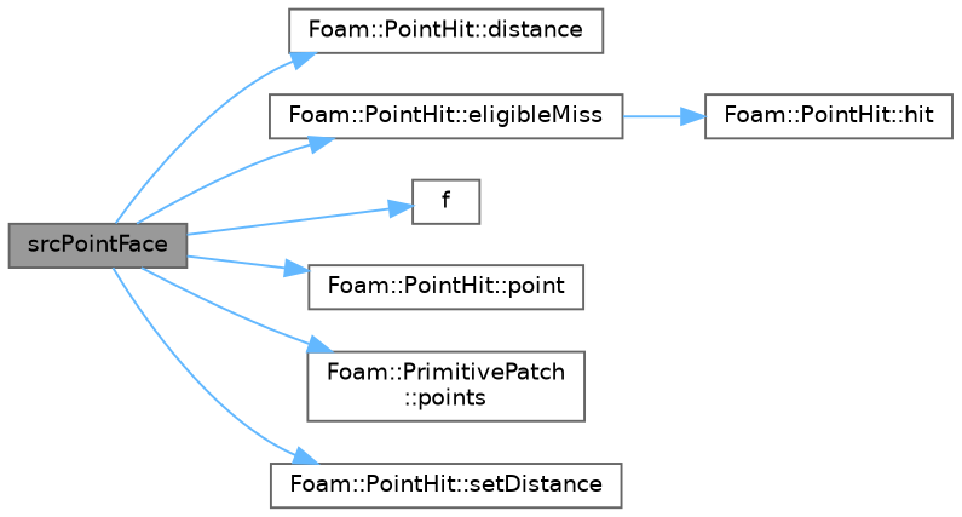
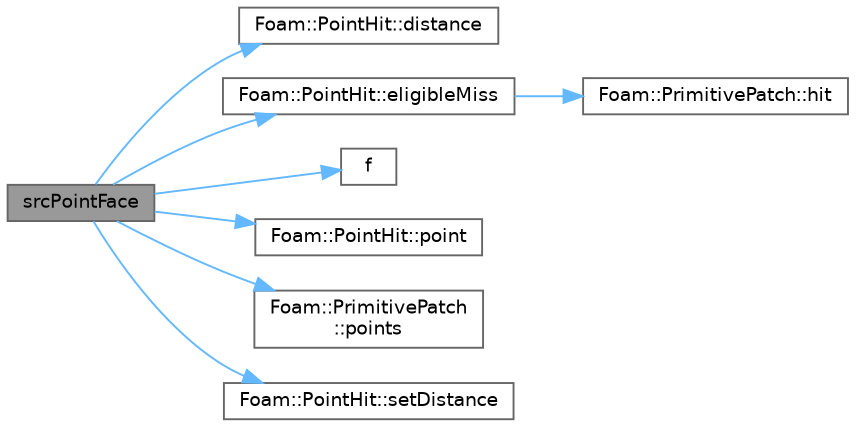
  digraph {
    rankdir=LR
    node [color=grey40 fillcolor=white fontname=Helvetica fontsize=10 shape=box style=filled]
    edge [color=steelblue1 fontname=Helvetica fontsize=10 labelfontname=Helvetica labelfontsize=10 style=solid]
    n1 [color=gray40 fillcolor=grey60 fontcolor=black height=0.2 label=srcPointFace width=0.4]
    n2 [height=0.2 label="Foam::PointHit::distance" width=0.4]
    n3 [height=0.2 label="Foam::PointHit::eligibleMiss" width=0.4]
    n4 [height=0.2 label=f width=0.4]
    n5 [height=0.2 label="Foam::PointHit::point" width=0.4]
    n6 [height=0.2 label="Foam::PrimitivePatch\l::points" width=0.4]
    n7 [height=0.2 label="Foam::PointHit::setDistance" width=0.4]
-   n8 [height=0.2 label="Foam::PointHit::hit" width=0.4]
+   n8 [height=0.2 label="Foam::PrimitivePatch::hit" width=0.4]
    n1 -> n2
    n1 -> n3
    n1 -> n4
    n1 -> n5
    n1 -> n6
    n1 -> n7
    n3 -> n8
  }
